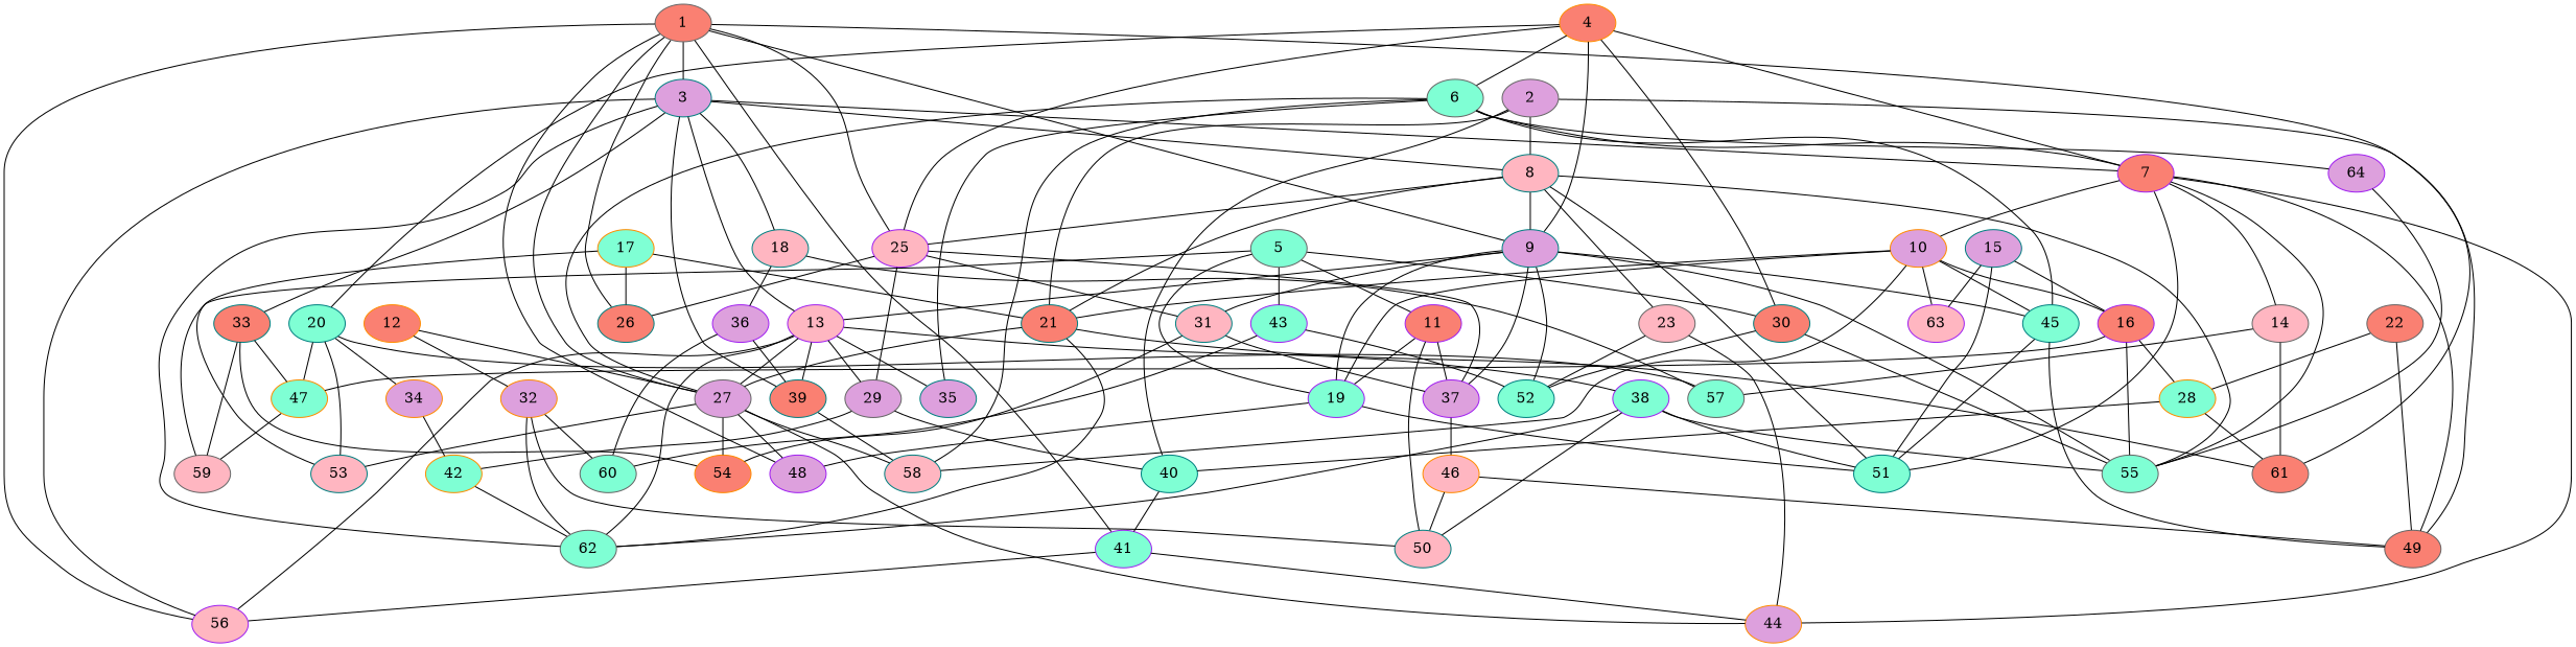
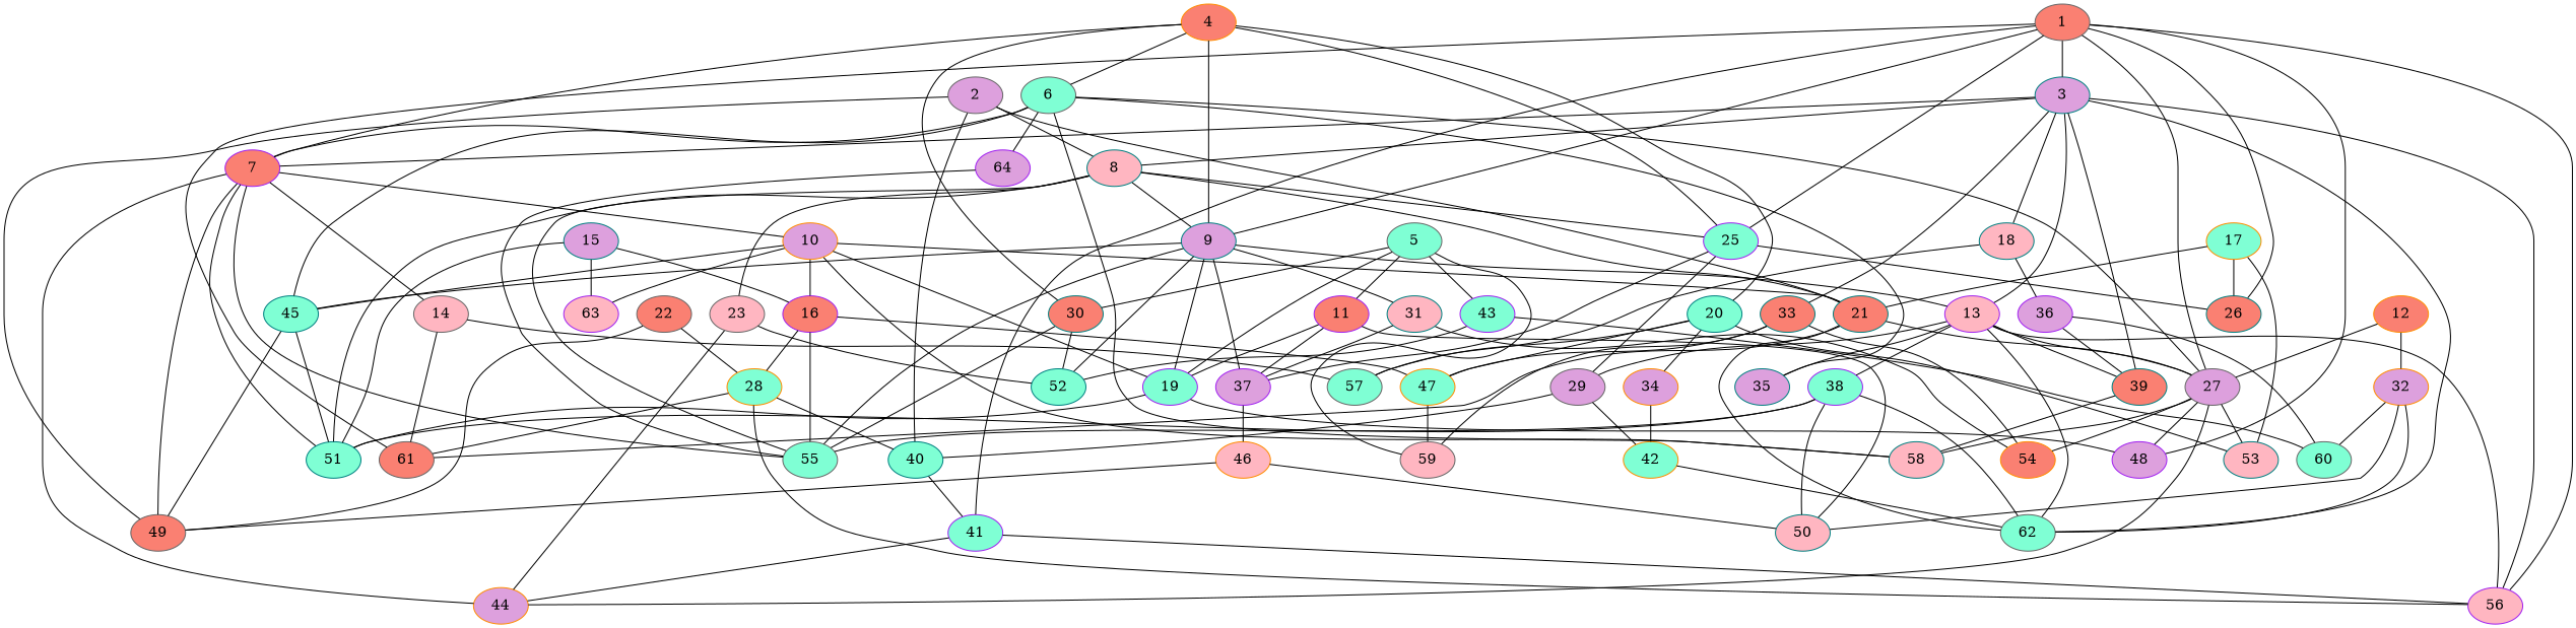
  graph {
    node [color=teal fillcolor=aquamarine style=filled]
    edge [weight=1.0]
    1 [color=gray40 fillcolor=salmon]
    3 [fillcolor=plum]
    9 [fillcolor=plum]
-   25 [color=purple fillcolor=lightpink]
+   25 [color=purple]
    26 [fillcolor=salmon]
    27 [color=gray40 fillcolor=plum]
    41 [color=purple]
    48 [color=purple fillcolor=plum]
    56 [color=purple fillcolor=lightpink]
    61 [color=gray40 fillcolor=salmon]
    8 [fillcolor=lightpink]
    7 [color=purple fillcolor=salmon]
    13 [color=purple fillcolor=lightpink]
    18 [fillcolor=lightpink]
    33 [fillcolor=salmon]
    39 [fillcolor=salmon]
    62 [color=gray40]
    19 [color=purple]
    45
    55 [color=gray40]
    31 [fillcolor=lightpink]
    37 [color=purple fillcolor=plum]
    52
    29 [color=gray40 fillcolor=plum]
    58 [fillcolor=lightpink]
    44 [color=darkorange fillcolor=plum]
    53 [fillcolor=lightpink]
    54 [color=darkorange fillcolor=salmon]
    2 [color=gray40 fillcolor=plum]
    21 [fillcolor=salmon]
    40
    49 [color=gray40 fillcolor=salmon]
    51
    23 [color=gray40 fillcolor=lightpink]
    10 [color=darkorange fillcolor=plum]
    14 [color=gray40 fillcolor=lightpink]
    35 [fillcolor=plum]
    38 [color=purple]
    57 [color=gray40]
    36 [color=purple fillcolor=plum]
    59 [color=gray40 fillcolor=lightpink]
    47 [color=darkorange]
    4 [color=darkorange fillcolor=salmon]
    6 [color=gray40]
    20
    30 [fillcolor=salmon]
    n47 [color=purple fillcolor=plum label=64]
    34 [color=darkorange fillcolor=plum]
    5 [color=gray40]
    11 [color=purple fillcolor=salmon]
    43 [color=purple]
    50 [fillcolor=lightpink]
    60 [color=gray40]
    16 [color=purple fillcolor=salmon]
    63 [color=purple fillcolor=lightpink]
    28 [color=darkorange]
    46 [color=darkorange fillcolor=lightpink]
    12 [color=darkorange fillcolor=salmon]
    32 [color=darkorange fillcolor=plum]
    42 [color=darkorange]
    15 [fillcolor=plum]
    17 [color=darkorange]
    22 [color=gray40 fillcolor=salmon]
    1 -- 3
    1 -- 9
    1 -- 25
    1 -- 26
    1 -- 27
    1 -- 41
    1 -- 48
    1 -- 56
    1 -- 61
    3 -- 56
    3 -- 8
    3 -- 7
    3 -- 13
    3 -- 18
    3 -- 33
    3 -- 39 [weight=2.0]
    3 -- 62
    9 -- 13
    9 -- 19
    9 -- 45
    9 -- 55
    9 -- 31
    9 -- 37
    9 -- 52
    25 -- 26
-   25 -- 31 [weight=2.0]
    25 -- 37
    25 -- 29
    27 -- 48
    27 -- 58 [weight=2.0]
    27 -- 44
    27 -- 53
    27 -- 54
    41 -- 56
    41 -- 44
    8 -- 9 [weight=3.0]
    8 -- 25
    8 -- 55
    8 -- 21
    8 -- 51
    8 -- 23
    7 -- 55
    7 -- 44 [weight=2.0]
    7 -- 49
    7 -- 51
    7 -- 10
    7 -- 14
    13 -- 27
    13 -- 56
    13 -- 39 [weight=2.0]
    13 -- 62
    13 -- 29
    13 -- 35
    13 -- 38
    18 -- 57
    18 -- 36
    33 -- 54
    33 -- 59
    33 -- 47
    39 -- 58
    19 -- 48
    19 -- 51
    45 -- 49
    45 -- 51
    31 -- 37
    31 -- 54
    37 -- 46
    29 -- 40
    29 -- 42
    2 -- 8 [weight=2.0]
    2 -- 21
    2 -- 40
    2 -- 49
    21 -- 27
    21 -- 61
    21 -- 62
    40 -- 41
    23 -- 52
    23 -- 44
    10 -- 19
    10 -- 45
    10 -- 58
    10 -- 21
    10 -- 16
    10 -- 63
    14 -- 61
    14 -- 57
    38 -- 62
    38 -- 55
    38 -- 51
    38 -- 50
    36 -- 39
    36 -- 60
    47 -- 59
    4 -- 9 [weight=3.0]
    4 -- 25
    4 -- 7
    4 -- 6
    4 -- 20
    4 -- 30
    6 -- 27
    6 -- 7 [weight=3.0]
    6 -- 45
    6 -- 58
    6 -- 35
    6 -- n47
    20 -- 53
    20 -- 57
    20 -- 47
    20 -- 34
    30 -- 55
    30 -- 52
    n47 -- 55
    34 -- 42
    5 -- 19
    5 -- 59
    5 -- 30
    5 -- 11
    5 -- 43 [weight=2.0]
    11 -- 19
    11 -- 37
    11 -- 50
    43 -- 52
    43 -- 60
    16 -- 55
    16 -- 47
    16 -- 28
+   28 -- 56
    28 -- 61
    28 -- 40
    46 -- 49
    46 -- 50
    12 -- 27
    12 -- 32
    32 -- 62
    32 -- 50
    32 -- 60
    42 -- 62
    15 -- 51
    15 -- 16
    15 -- 63
    17 -- 26
    17 -- 53
    17 -- 21
    22 -- 49
    22 -- 28
  }
